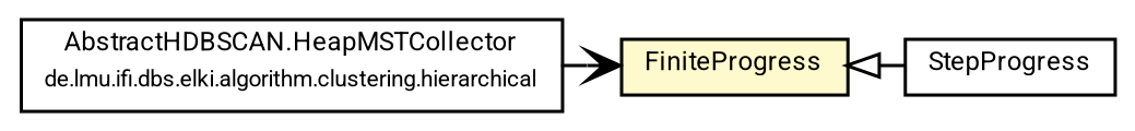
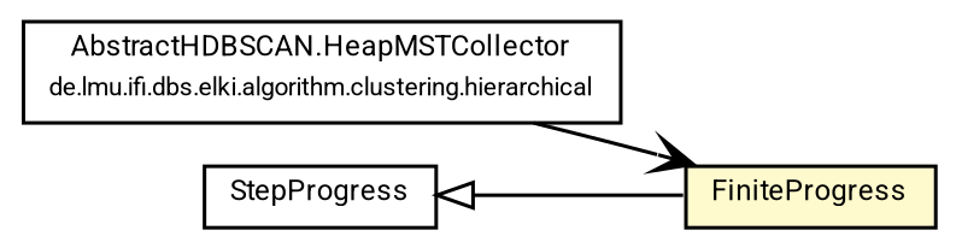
  digraph {
    nodesep=0.15
    rankdir=LR
    ranksep=0.25
    node [fontcolor=black fontname=Roboto fontsize=8 margin=0 shape=plaintext]
    edge [color=black fontname=Roboto fontsize=7 labelfontname=Roboto labelfontsize=7]
    n1 [height=0 label=<<table title="de.lmu.ifi.dbs.elki.algorithm.clustering.hierarchical.AbstractHDBSCAN.HeapMSTCollector" border="0" cellborder="1" cellspacing="0" cellpadding="2" href="../../algorithm/clustering/hierarchical/AbstractHDBSCAN.HeapMSTCollector.html" target="_parent"> 		<tr><td><table border="0" cellspacing="0" cellpadding="1"> 		<tr><td align="center" balign="center"> <font face="Roboto">AbstractHDBSCAN.HeapMSTCollector</font> </td></tr> 		<tr><td align="center" balign="center"> <font face="Roboto" point-size="7.0">de.lmu.ifi.dbs.elki.algorithm.clustering.hierarchical</font> </td></tr> 		</table></td></tr> 		</table>> width=0]
    n2 [height=0 label=<<table title="de.lmu.ifi.dbs.elki.logging.progress.FiniteProgress" border="0" cellborder="1" cellspacing="0" cellpadding="2" bgcolor="lemonChiffon" href="FiniteProgress.html" target="_parent"> 		<tr><td><table border="0" cellspacing="0" cellpadding="1"> 		<tr><td align="center" balign="center"> <font face="Roboto">FiniteProgress</font> </td></tr> 		</table></td></tr> 		</table>> width=0]
    n3 [height=0 label=<<table title="de.lmu.ifi.dbs.elki.logging.progress.StepProgress" border="0" cellborder="1" cellspacing="0" cellpadding="2" href="StepProgress.html" target="_parent"> 		<tr><td><table border="0" cellspacing="0" cellpadding="1"> 		<tr><td align="center" balign="center"> <font face="Roboto">StepProgress</font> </td></tr> 		</table></td></tr> 		</table>> width=0]
    n1 -> n2 [arrowhead=open weight=1]
-   n2 -> n3 [arrowtail=empty dir=back weight=10]
+   n3 -> n2 [arrowtail=empty dir=back weight=10]
  }
